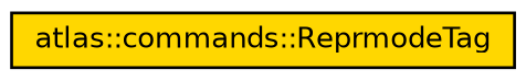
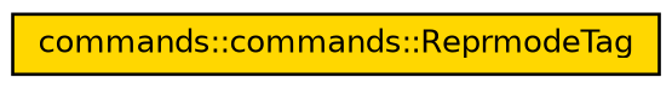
  digraph {
    rankdir=LR
-   n1 [color=black fillcolor=gold fontname=Helvetica fontsize=10 height=0.2 label="atlas::commands::ReprmodeTag" shape=record style=filled width=0.4]
+   n1 [color=black fillcolor=gold fontname=Helvetica fontsize=10 height=0.2 label="commands::commands::ReprmodeTag" shape=record style=filled width=0.4]
  }
